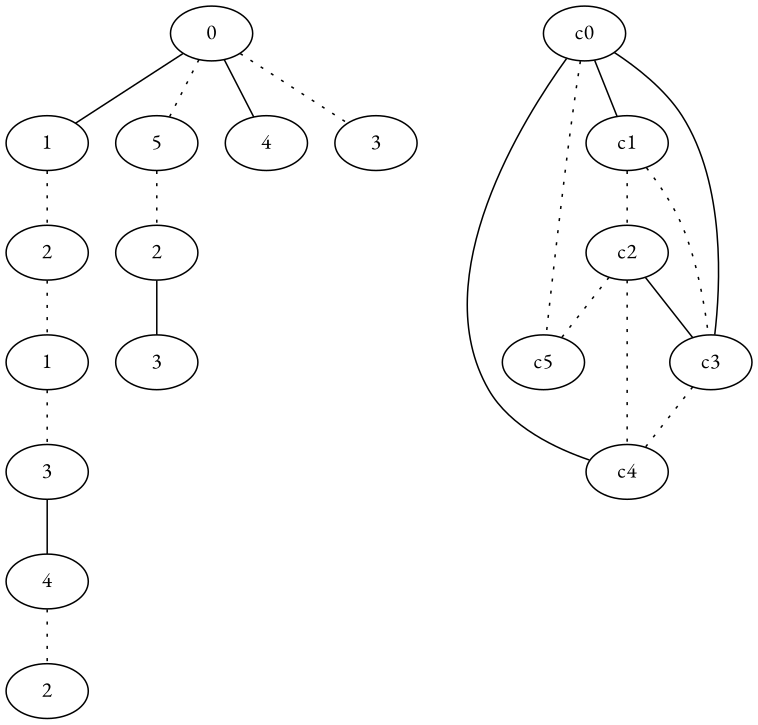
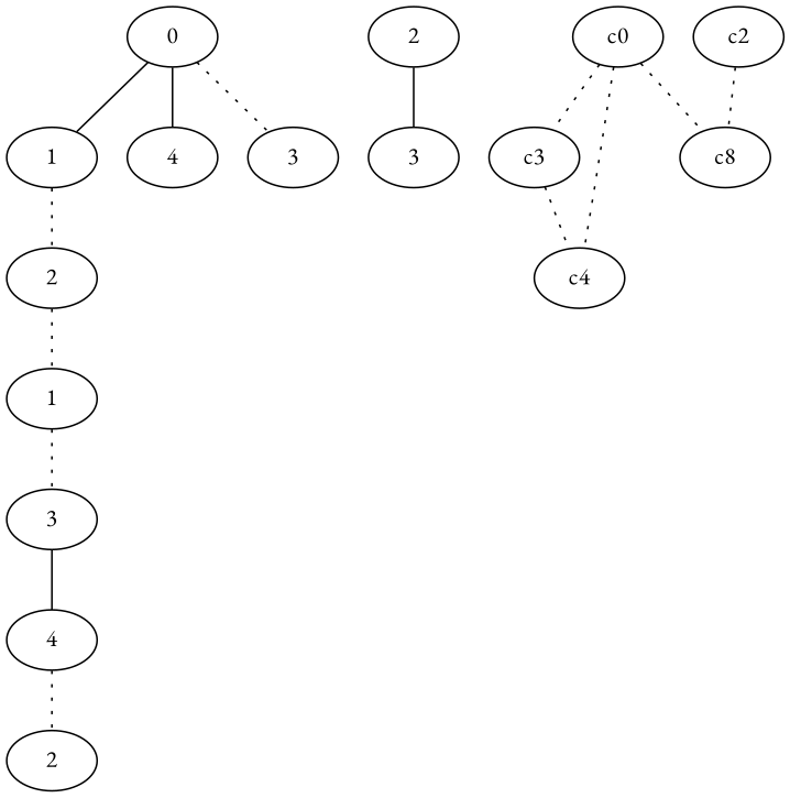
  graph {
    fontname="EB Garamond"
    node [fontname="EB Garamond"]
    edge [fontname="EB Garamond" style=dotted]
    n1 [label=0]
    n2 [label=1]
-   n3 [label=5]
    n4 [label=4]
    n5 [label=3]
    n6 [label=2]
    n7 [label=2]
    n8 [label=1]
    n9 [label=3]
    n10 [label=4]
    n11 [label=2]
    n12 [label=3]
    c0
-   c1
    c3
    c4
-   c5
+   c5 [label=c8]
    c2
    n1 -- n2 [style=""]
-   n1 -- n3
    n1 -- n4 [style=""]
    n1 -- n5
    n2 -- n6
-   n3 -- n7
    n6 -- n8
    n7 -- n12 [style=""]
    n8 -- n9
    n9 -- n10 [style=""]
    n10 -- n11
-   c0 -- c1 [style=""]
-   c0 -- c3 [style=solid]
-   c0 -- c4 [style=""]
+   c0 -- c3
+   c0 -- c4
    c0 -- c5
-   c1 -- c3
-   c1 -- c2
    c3 -- c4
-   c2 -- c3 [style=""]
-   c2 -- c4
    c2 -- c5
  }
